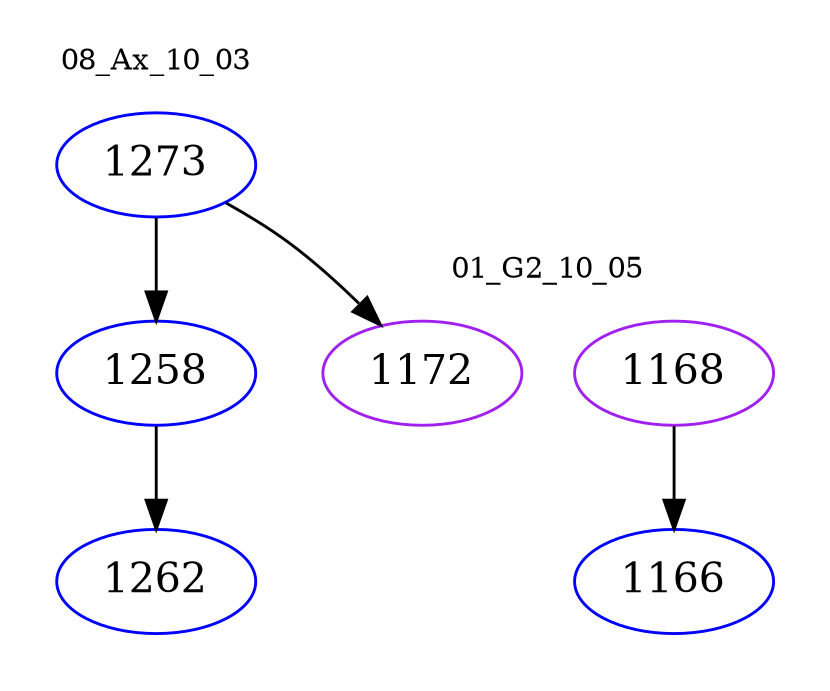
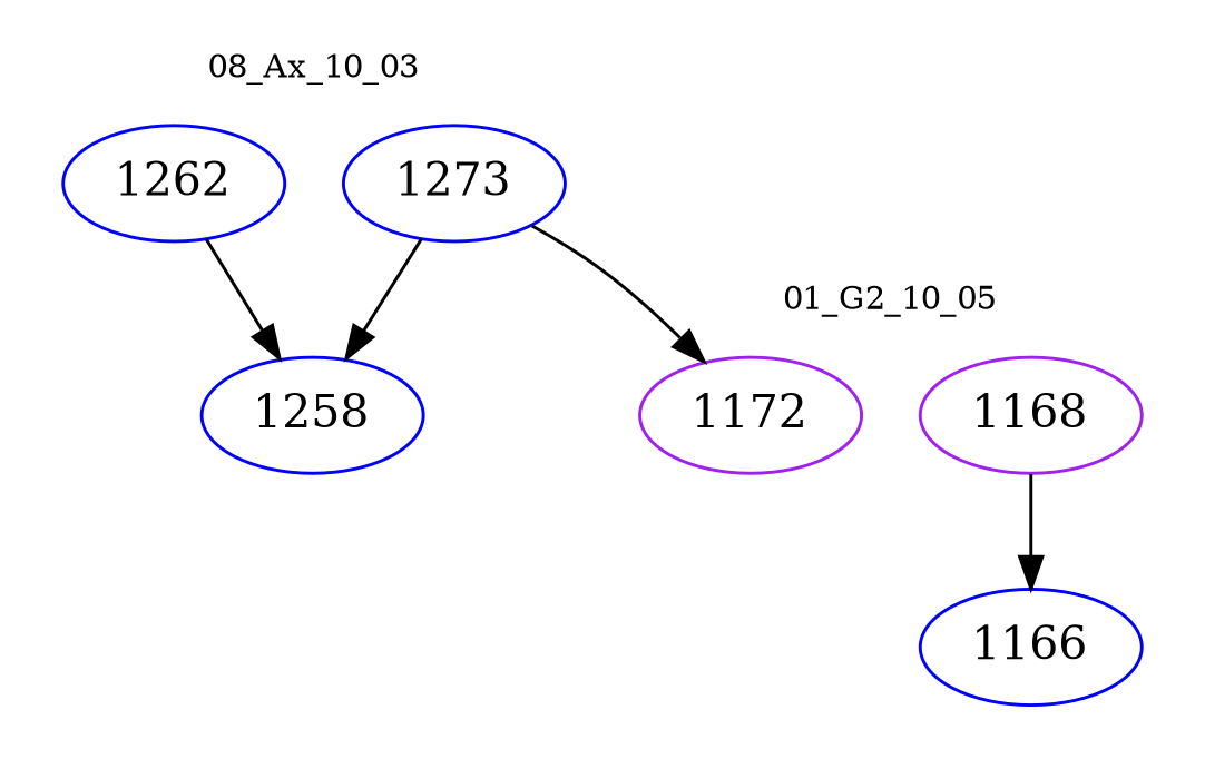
  digraph {
    node [color=blue]
    edge [color=black]
    n1 [label=1273]
    n2 [label=1258]
    n3 [label=1262]
    n4 [color=purple label=1168]
    n5 [label=1166]
    n6 [color=purple label=1172]
    subgraph cluster_1 {
      color=white
      fontsize=10
      label="08_Ax_10_03"
      n1
      n2
      n3
    }
    subgraph cluster_2 {
      color=white
      fontsize=10
      label="01_G2_10_05"
      n4
      n5
      n6
    }
    n1 -> n2
    n1 -> n6
-   n2 -> n3
+   n3 -> n2
    n4 -> n5
  }
